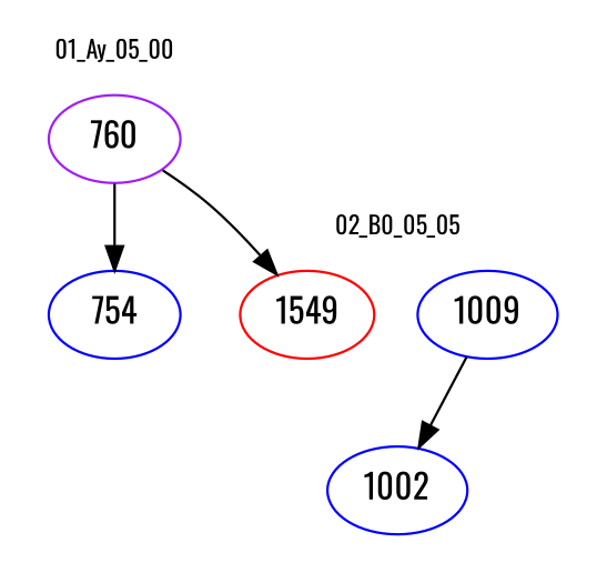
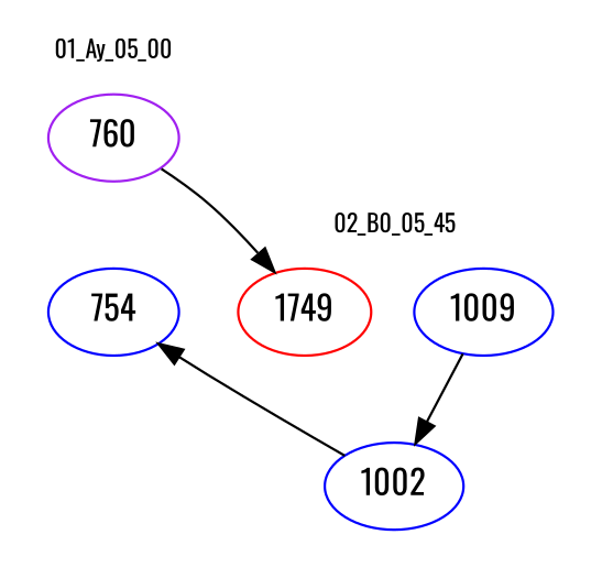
  digraph {
    fontname=Oswald
    node [color=blue fontname=Oswald]
    edge [color=black fontname=Oswald]
    n1 [color=purple label=760]
    n2 [label=754]
    n3 [label=1009]
    n4 [label=1002]
-   n5 [color=red label=1549]
+   n5 [color=red label=1749]
    subgraph cluster_1 {
      color=white
      fontsize=10
      label="01_Ay_05_00"
      n1
      n2
    }
    subgraph cluster_2 {
      color=white
      fontsize=10
-     label="02_B0_05_05"
+     label="02_B0_05_45"
      n3
      n4
      n5
    }
-   n1 -> n2
+   n4 -> n2
    n1 -> n5
    n3 -> n4
  }
